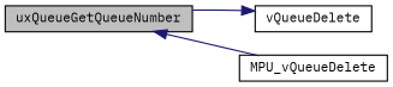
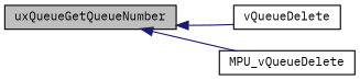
  digraph {
    fontname="IBM Plex Mono"
    rankdir=LR
    node [color=black fillcolor=white fontname="IBM Plex Mono" fontsize=10 shape=record style=filled]
    edge [color=midnightblue dir=back fontname="IBM Plex Mono" fontsize=10 labelfontname=Helvetica labelfontsize=10 style=solid]
    n1 [fillcolor=grey75 fontcolor=black height=0.2 label=uxQueueGetQueueNumber width=0.4]
    n2 [height=0.2 label=vQueueDelete width=0.4]
    n3 [height=0.2 label=MPU_vQueueDelete width=0.4]
-   n2 -> n1
+   n1 -> n2
    n1 -> n3
  }
